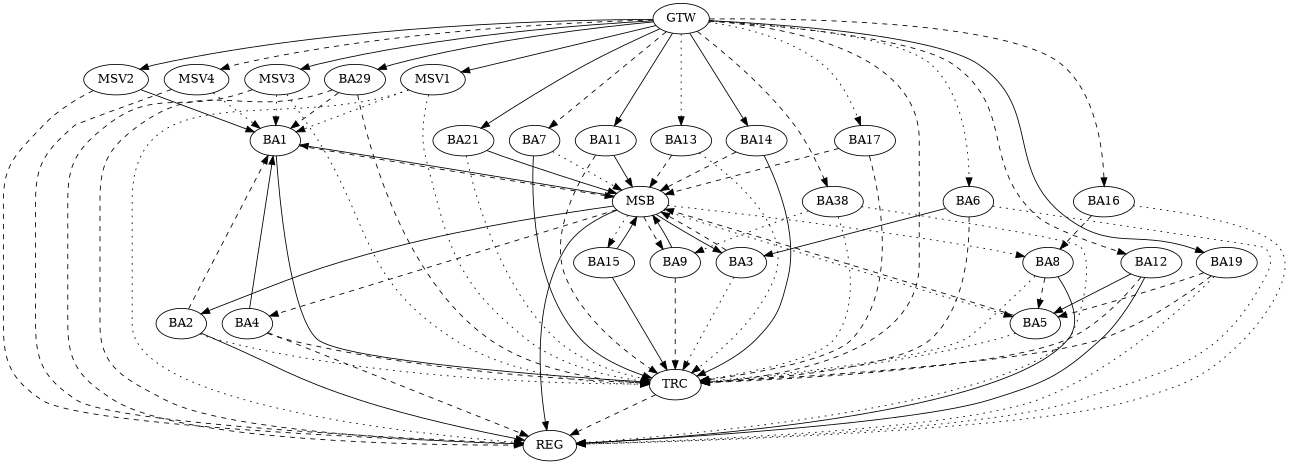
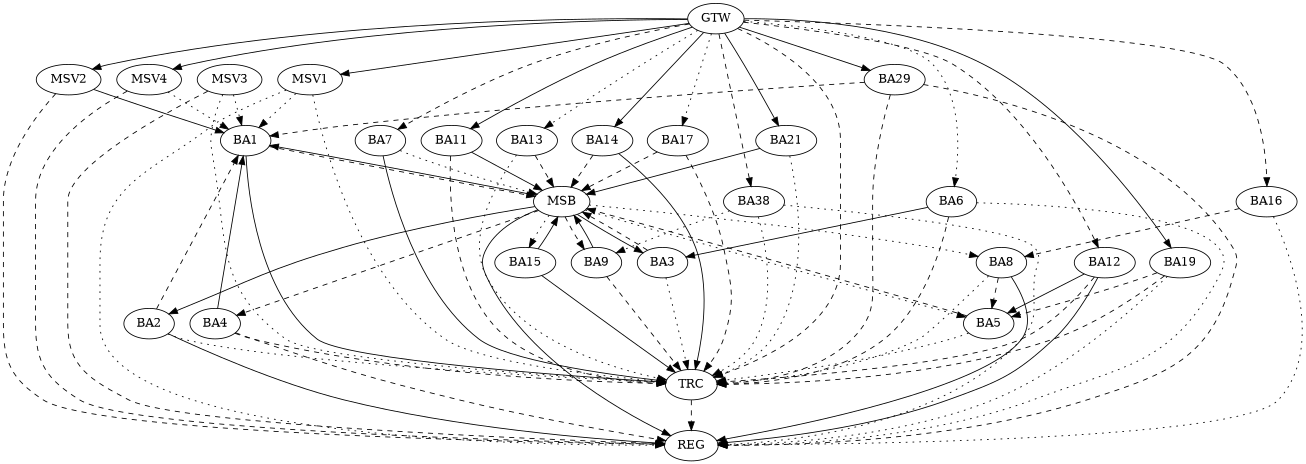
  strict digraph {
    edge [style=dashed]
    n1 [label=BA1]
    n2 [label=MSB]
    n3 [label=TRC]
    n4 [label=BA2]
    n5 [label=REG]
    n6 [label=BA3]
    n7 [label=BA4]
    n8 [label=BA5]
    n9 [label=BA8]
    n10 [label=BA9]
    n11 [label=BA15]
    n12 [label=BA6]
    n13 [label=BA7]
    n14 [label=BA11]
    n15 [label=BA12]
    n16 [label=BA13]
    n17 [label=BA14]
    n18 [label=BA16]
    n19 [label=BA17]
    n20 [label=BA38]
    n21 [label=BA19]
    n22 [label=BA29]
    n23 [label=BA21]
    n24 [label=GTW]
    n25 [label=MSV1]
    n26 [label=MSV2]
    n27 [label=MSV3]
    n28 [label=MSV4]
    n1 -> n2
    n1 -> n3 [style=solid]
    n2 -> n1 [style=solid]
    n2 -> n4 [style=solid]
    n2 -> n5 [style=solid]
    n2 -> n6 [style=solid]
    n2 -> n7
    n2 -> n8 [style=dotted]
    n2 -> n9 [style=dotted]
    n2 -> n10
    n2 -> n11 [style=dotted]
    n3 -> n5
    n4 -> n1
    n4 -> n3 [style=dotted]
    n4 -> n5 [style=solid]
    n6 -> n2
    n6 -> n3 [style=dotted]
    n7 -> n1 [style=solid]
    n7 -> n3
    n7 -> n5
    n8 -> n2
    n8 -> n3 [style=dotted]
    n9 -> n3 [style=dotted]
    n9 -> n5 [style=solid]
    n9 -> n8
    n10 -> n2 [style=solid]
    n10 -> n3
    n11 -> n2 [style=solid]
    n11 -> n3 [style=solid]
    n12 -> n3
    n12 -> n5 [style=dotted]
    n12 -> n6 [style=solid]
    n13 -> n2 [style=dotted]
    n13 -> n3 [style=solid]
    n14 -> n2 [style=solid]
    n14 -> n3
    n15 -> n3
    n15 -> n5 [style=solid]
    n15 -> n8 [style=solid]
    n16 -> n2
    n16 -> n3 [style=dotted]
    n17 -> n2
    n17 -> n3 [style=solid]
    n18 -> n5 [style=dotted]
    n18 -> n9
    n19 -> n2
    n19 -> n3
    n20 -> n3 [style=dotted]
    n20 -> n5 [style=dotted]
    n20 -> n10 [style=dotted]
    n21 -> n3
    n21 -> n5 [style=dotted]
    n21 -> n8
    n22 -> n1
    n22 -> n3
    n22 -> n5
    n23 -> n2 [style=solid]
    n23 -> n3 [style=dotted]
    n24 -> n3
    n24 -> n12 [style=dotted]
    n24 -> n13
    n24 -> n14 [style=solid]
    n24 -> n15
    n24 -> n16 [style=dotted]
    n24 -> n17 [style=solid]
    n24 -> n18
    n24 -> n19 [style=dotted]
    n24 -> n20
    n24 -> n21 [style=solid]
    n24 -> n22 [style=solid]
    n24 -> n23 [style=solid]
    n24 -> n25 [style=solid]
    n24 -> n26 [style=solid]
-   n24 -> n27 [style=solid]
-   n24 -> n28
+   n24 -> n28 [style=solid]
    n25 -> n1 [style=dotted]
    n25 -> n3 [style=dotted]
    n25 -> n5 [style=dotted]
    n26 -> n1 [style=solid]
    n26 -> n5
    n27 -> n1 [style=dotted]
    n27 -> n3 [style=dotted]
    n27 -> n5
    n28 -> n1 [style=dotted]
    n28 -> n5
  }
